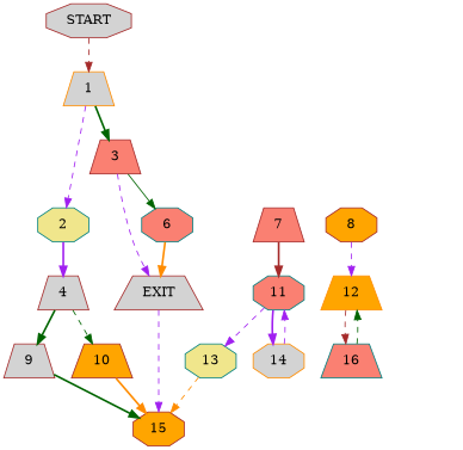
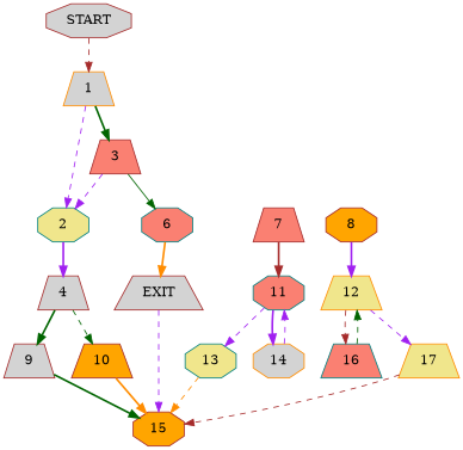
  digraph {
    node [color=brown fillcolor=lightgrey shape=trapezium style=filled]
    edge [color=purple style=dashed]
    n1 [label=START shape=octagon]
    1 [color=darkorange]
    2 [color=teal fillcolor=khaki shape=octagon]
    3 [fillcolor=salmon]
    n5 [label=EXIT]
    15 [fillcolor=orange shape=octagon]
    4
    6 [color=teal fillcolor=salmon shape=octagon]
    9
    10 [fillcolor=orange]
    7 [fillcolor=salmon]
    11 [color=teal fillcolor=salmon shape=octagon]
    8 [fillcolor=orange shape=octagon]
-   12 [color=darkorange fillcolor=orange]
+   12 [color=darkorange fillcolor=khaki]
    13 [color=teal fillcolor=khaki shape=octagon]
    14 [color=darkorange shape=octagon]
    16 [color=teal fillcolor=salmon]
+   17 [color=darkorange fillcolor=khaki]
    n1 -> 1 [color=brown]
    1 -> 2
    1 -> 3 [color=darkgreen style=bold]
    2 -> 4 [style=bold]
-   3 -> n5
+   3 -> 2
    3 -> 6 [color=darkgreen style=solid]
    n5 -> 15
    4 -> 9 [color=darkgreen style=bold]
    4 -> 10 [color=darkgreen]
    6 -> n5 [color=darkorange style=bold]
    9 -> 15 [color=darkgreen style=bold]
    10 -> 15 [color=darkorange style=bold]
    7 -> 11 [color=brown style=bold]
    11 -> 13
    11 -> 14 [style=bold]
-   8 -> 12
+   8 -> 12 [style=bold]
    12 -> 16 [color=brown]
+   12 -> 17
    13 -> 15 [color=darkorange]
    14 -> 11
    16 -> 12 [color=darkgreen]
+   17 -> 15 [color=brown]
  }
